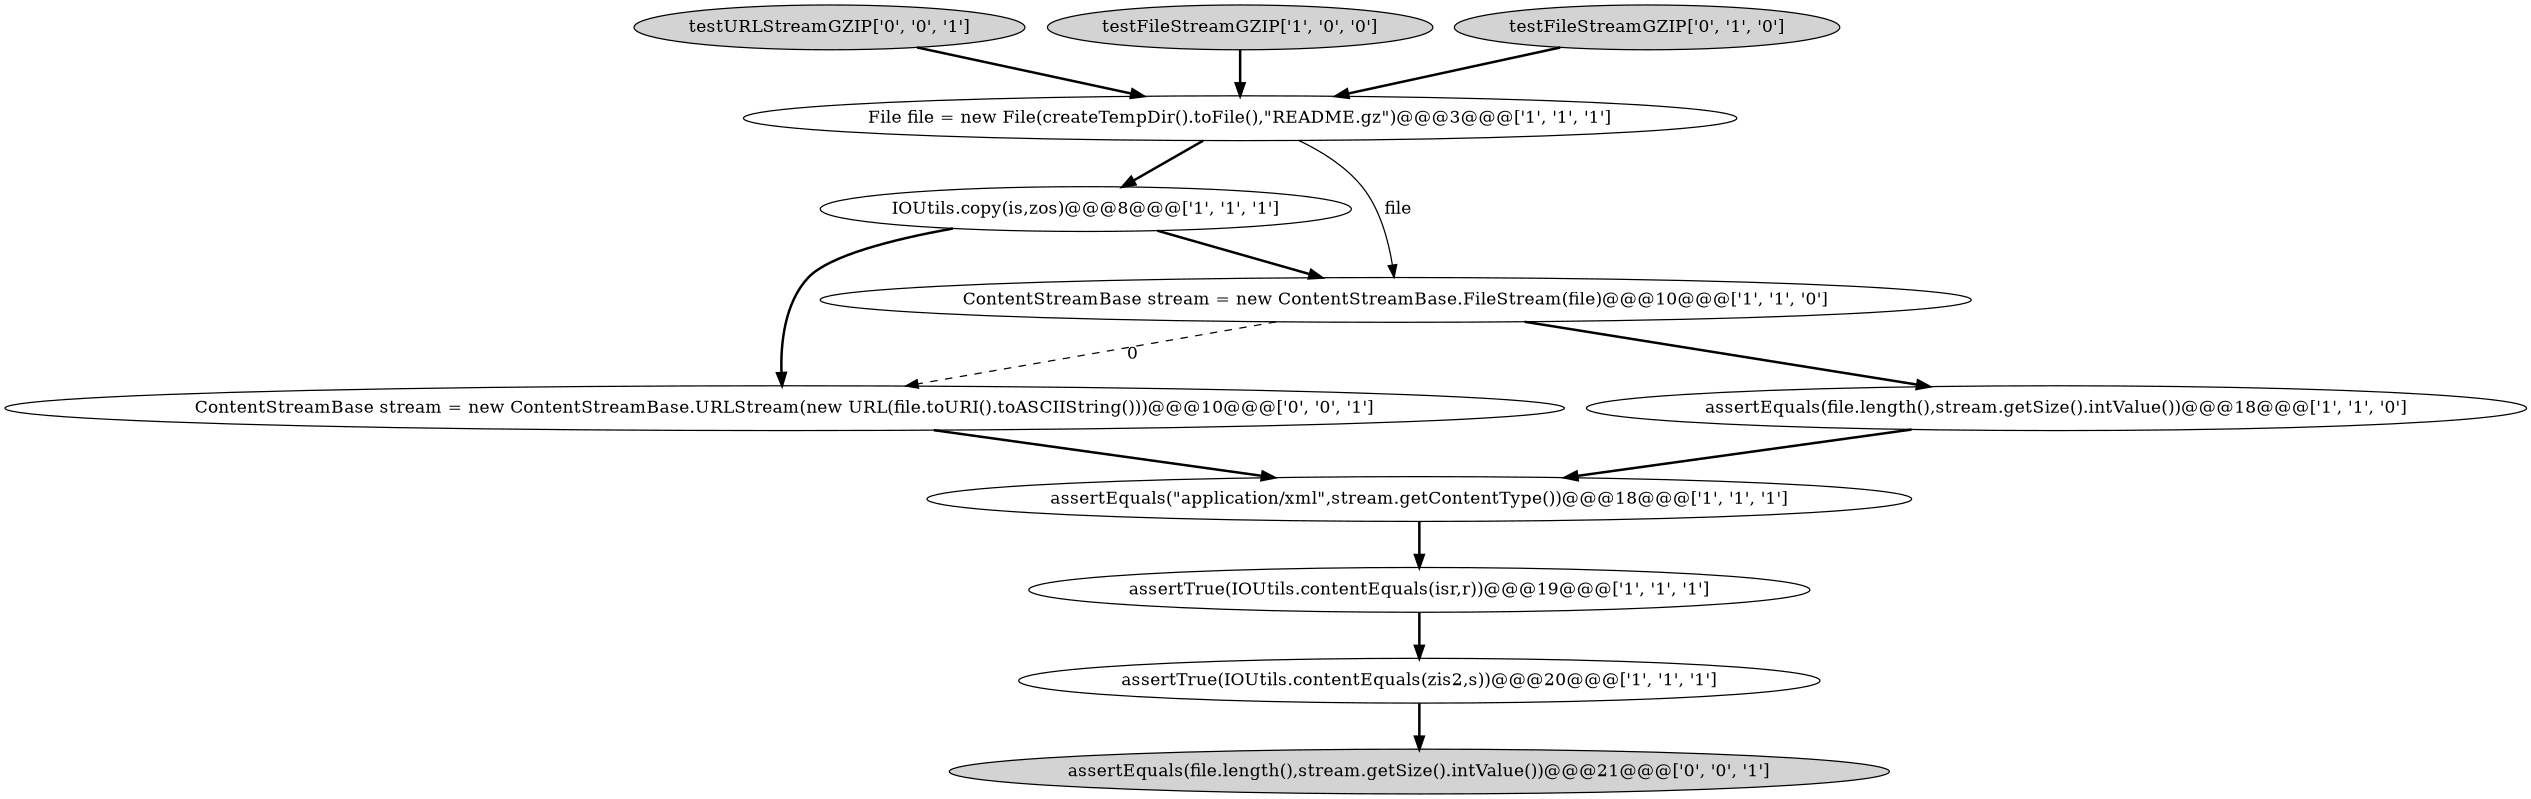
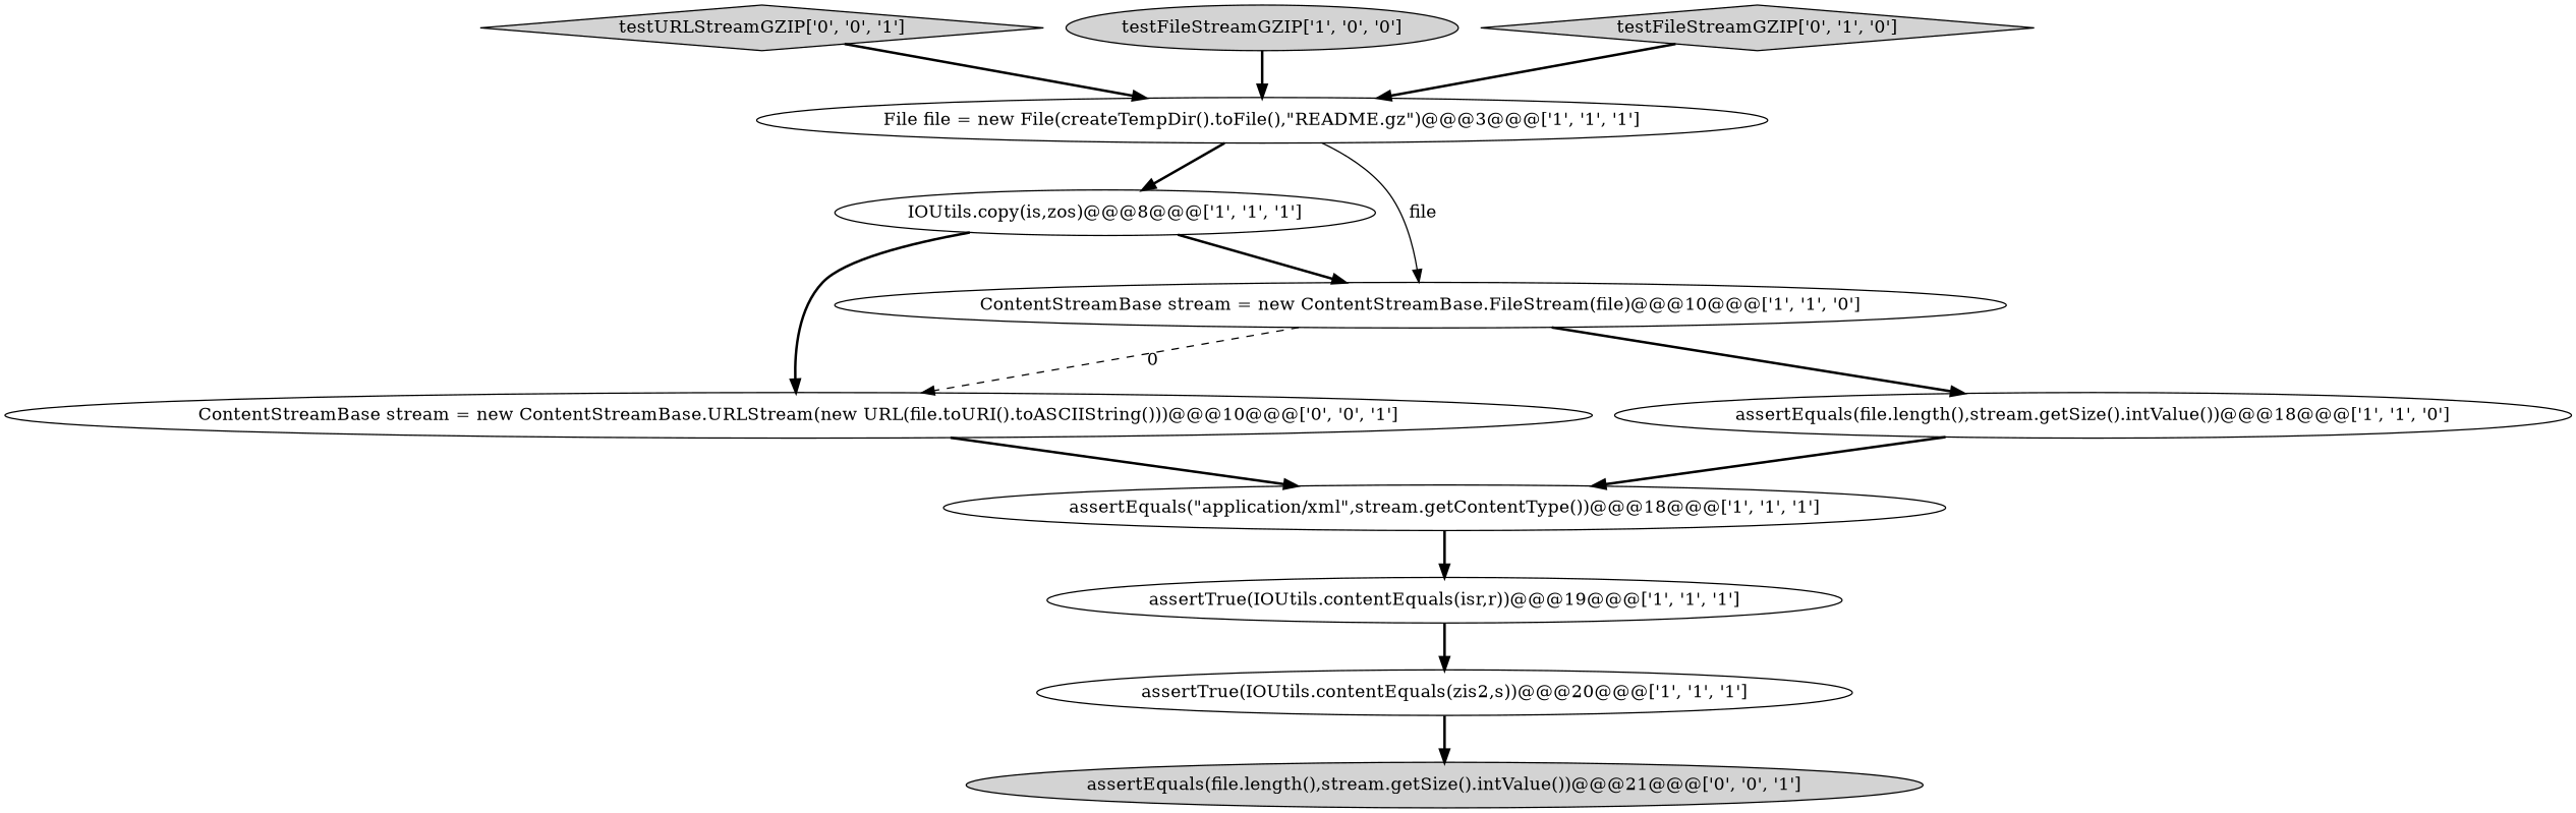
  digraph {
    node [fillcolor=white shape=ellipse style=filled]
    edge [style=bold]
    n1 [label="IOUtils.copy(is,zos)@@@8@@@['1', '1', '1']"]
    n2 [label="ContentStreamBase stream = new ContentStreamBase.FileStream(file)@@@10@@@['1', '1', '0']"]
    n3 [label="ContentStreamBase stream = new ContentStreamBase.URLStream(new URL(file.toURI().toASCIIString()))@@@10@@@['0', '0', '1']"]
    n4 [label="assertEquals(file.length(),stream.getSize().intValue())@@@18@@@['1', '1', '0']"]
    n5 [label="assertEquals(\"application/xml\",stream.getContentType())@@@18@@@['1', '1', '1']"]
-   n6 [fillcolor=lightgray label="testURLStreamGZIP['0', '0', '1']"]
+   n6 [fillcolor=lightgray label="testURLStreamGZIP['0', '0', '1']" shape=diamond]
    n7 [label="File file = new File(createTempDir().toFile(),\"README.gz\")@@@3@@@['1', '1', '1']"]
    n8 [label="assertTrue(IOUtils.contentEquals(isr,r))@@@19@@@['1', '1', '1']"]
    n9 [fillcolor=lightgray label="assertEquals(file.length(),stream.getSize().intValue())@@@21@@@['0', '0', '1']"]
    n10 [fillcolor=lightgray label="testFileStreamGZIP['1', '0', '0']"]
    n11 [label="assertTrue(IOUtils.contentEquals(zis2,s))@@@20@@@['1', '1', '1']"]
-   n12 [fillcolor=lightgray label="testFileStreamGZIP['0', '1', '0']"]
+   n12 [fillcolor=lightgray label="testFileStreamGZIP['0', '1', '0']" shape=diamond]
    n1 -> n2
    n1 -> n3
    n2 -> n3 [label=0 style=dashed]
    n2 -> n4
    n3 -> n5
    n4 -> n5
    n5 -> n8
    n6 -> n7
    n7 -> n1
    n7 -> n2 [label=file style=solid]
    n8 -> n11
    n10 -> n7
    n11 -> n9
    n12 -> n7
  }
